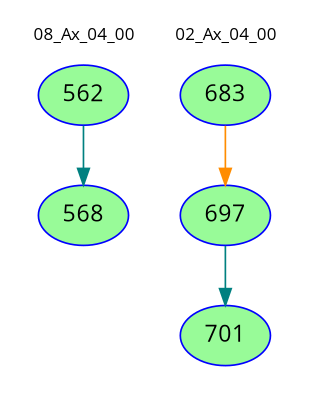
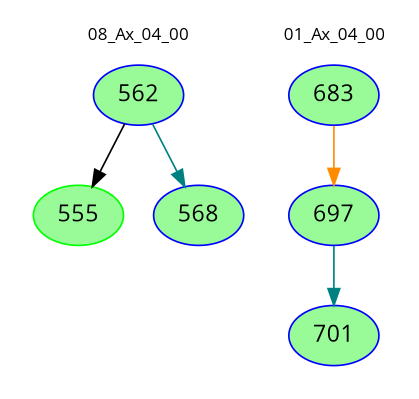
  digraph {
    fontname="Open Sans"
    node [color=blue fillcolor=palegreen fontname="Open Sans" style=filled]
    edge [color=teal fontname="Open Sans"]
    n1 [label=562]
+   n2 [color=green label=555]
    n3 [label=568]
    n4 [label=697]
    n5 [label=683]
    n6 [label=701]
    subgraph cluster_1 {
      color=white
      fontsize=10
      label="08_Ax_04_00"
      n1
+     n2
      n3
    }
    subgraph cluster_2 {
      color=white
      fontsize=10
-     label="02_Ax_04_00"
+     label="01_Ax_04_00"
      n4
      n5
      n6
    }
+   n1 -> n2 [color=black]
    n1 -> n3
    n4 -> n6
    n5 -> n4 [color=darkorange]
  }
